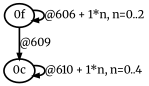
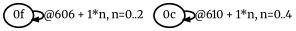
  digraph {
    fontname=Merriweather
    node [fontsize=20 penwidth=3 shape=oval style=rounded fontname=Merriweather]
    edge [arrowsize=1 color=black fontsize=20 penwidth=3 style=bold fontname=Merriweather]
    "0f"
    "0c"
    "0f" -> "0f" [label="@606 + 1*n, n=0..2"]
-   "0f" -> "0c" [label="@609"]
    "0c" -> "0c" [label="@610 + 1*n, n=0..4"]
  }
